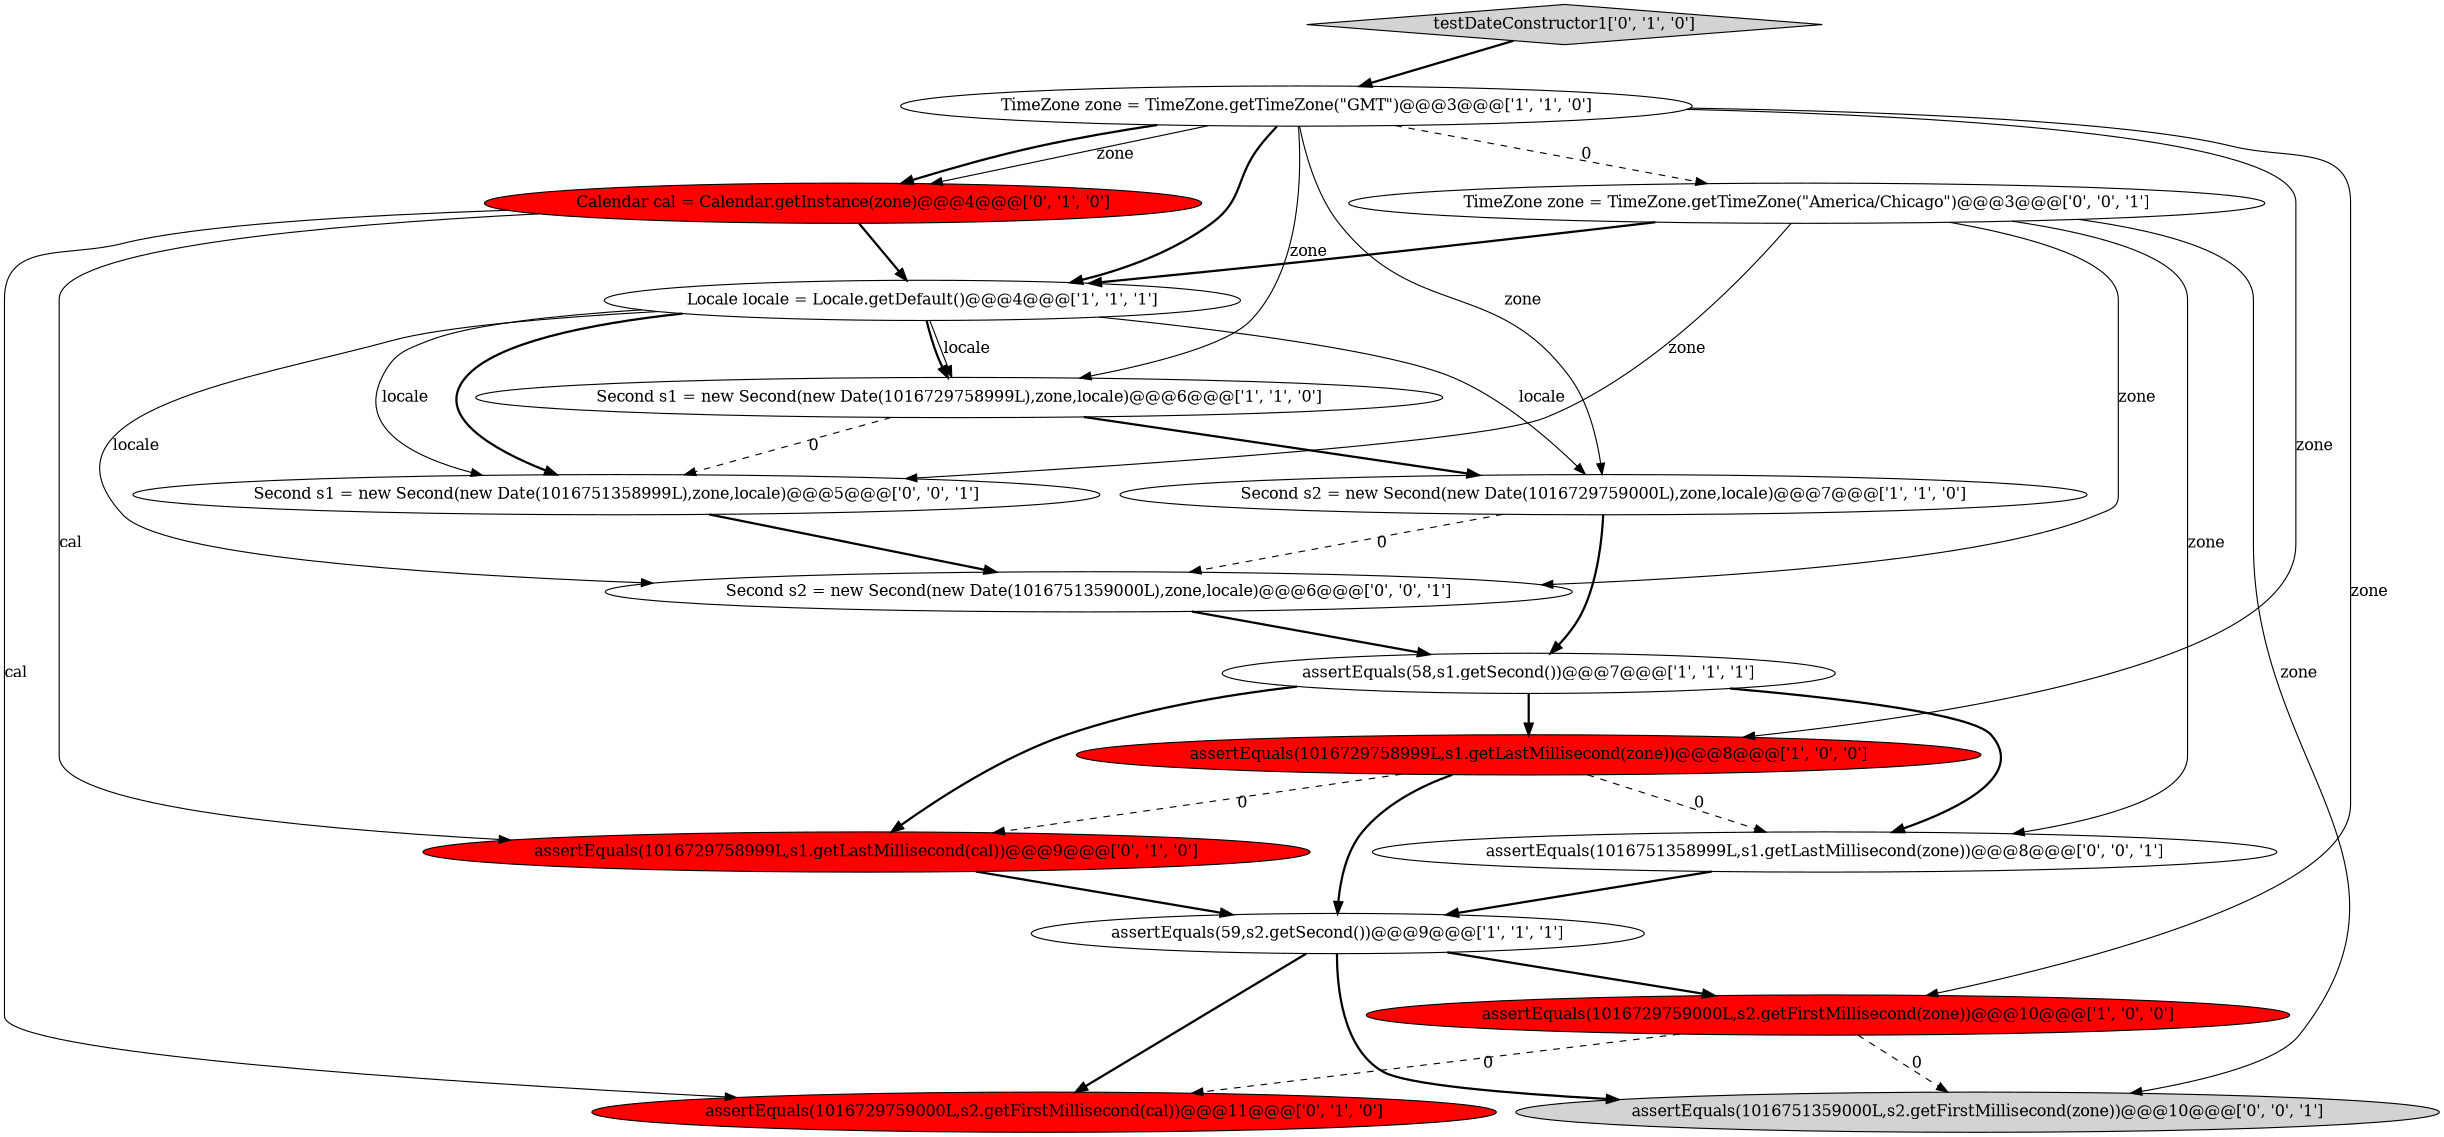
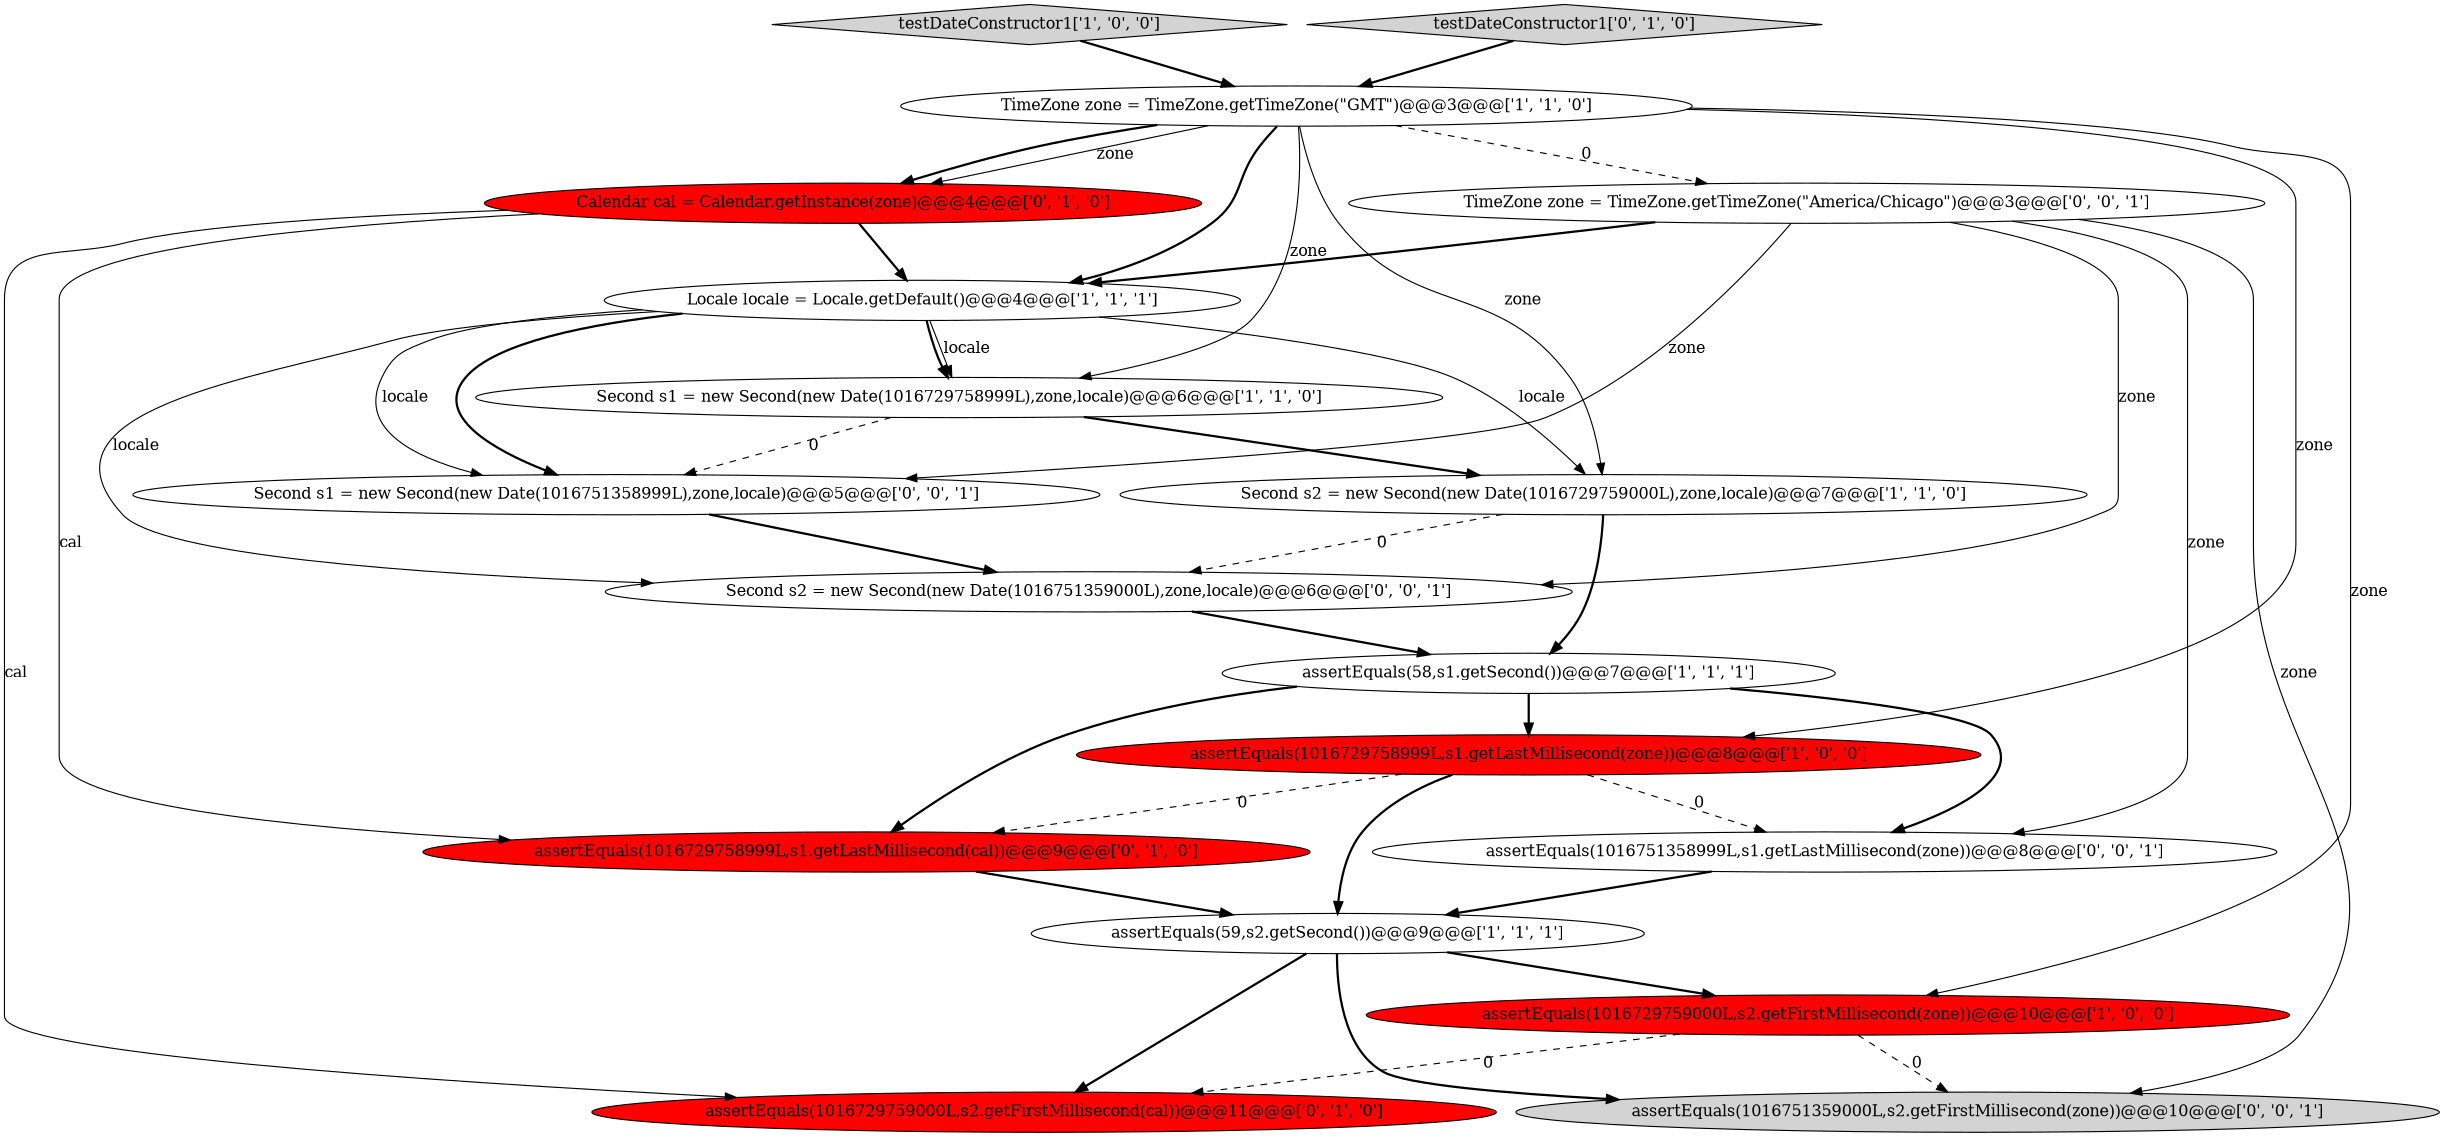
  digraph {
    node [fillcolor=white shape=ellipse style=filled]
    edge [style=bold]
    n1 [fillcolor=lightgray label="assertEquals(1016751359000L,s2.getFirstMillisecond(zone))@@@10@@@['0', '0', '1']"]
+   n2 [fillcolor=lightgray label="testDateConstructor1['1', '0', '0']" shape=diamond]
    n3 [label="TimeZone zone = TimeZone.getTimeZone(\"GMT\")@@@3@@@['1', '1', '0']"]
    n4 [fillcolor=red label="assertEquals(1016729758999L,s1.getLastMillisecond(zone))@@@8@@@['1', '0', '0']"]
    n5 [label="Second s1 = new Second(new Date(1016729758999L),zone,locale)@@@6@@@['1', '1', '0']"]
    n6 [label="Second s2 = new Second(new Date(1016729759000L),zone,locale)@@@7@@@['1', '1', '0']"]
    n7 [fillcolor=red label="Calendar cal = Calendar.getInstance(zone)@@@4@@@['0', '1', '0']"]
    n8 [label="Locale locale = Locale.getDefault()@@@4@@@['1', '1', '1']"]
    n9 [label="TimeZone zone = TimeZone.getTimeZone(\"America/Chicago\")@@@3@@@['0', '0', '1']"]
    n10 [fillcolor=red label="assertEquals(1016729759000L,s2.getFirstMillisecond(zone))@@@10@@@['1', '0', '0']"]
    n11 [label="assertEquals(1016751358999L,s1.getLastMillisecond(zone))@@@8@@@['0', '0', '1']"]
    n12 [fillcolor=red label="assertEquals(1016729758999L,s1.getLastMillisecond(cal))@@@9@@@['0', '1', '0']"]
    n13 [label="assertEquals(59,s2.getSecond())@@@9@@@['1', '1', '1']"]
    n14 [fillcolor=red label="assertEquals(1016729759000L,s2.getFirstMillisecond(cal))@@@11@@@['0', '1', '0']"]
    n15 [label="Second s2 = new Second(new Date(1016751359000L),zone,locale)@@@6@@@['0', '0', '1']"]
    n16 [label="assertEquals(58,s1.getSecond())@@@7@@@['1', '1', '1']"]
    n17 [label="Second s1 = new Second(new Date(1016751358999L),zone,locale)@@@5@@@['0', '0', '1']"]
    n18 [fillcolor=lightgray label="testDateConstructor1['0', '1', '0']" shape=diamond]
+   n2 -> n3
    n3 -> n4 [label=zone style=solid]
    n3 -> n5 [label=zone style=solid]
    n3 -> n6 [label=zone style=solid]
    n3 -> n7 [label=zone style=solid]
    n3 -> n7
    n3 -> n8
    n3 -> n9 [label=0 style=dashed]
    n3 -> n10 [label=zone style=solid]
    n4 -> n11 [label=0 style=dashed]
    n4 -> n12 [label=0 style=dashed]
    n4 -> n13
    n5 -> n6
    n5 -> n17 [label=0 style=dashed]
    n6 -> n15 [label=0 style=dashed]
    n6 -> n16
    n7 -> n8
    n7 -> n12 [label=cal style=solid]
    n7 -> n14 [label=cal style=solid]
    n8 -> n5
    n8 -> n5 [label=locale style=solid]
    n8 -> n6 [label=locale style=solid]
    n8 -> n15 [label=locale style=solid]
    n8 -> n17 [label=locale style=solid]
    n8 -> n17
    n9 -> n1 [label=zone style=solid]
    n9 -> n8
    n9 -> n11 [label=zone style=solid]
    n9 -> n15 [label=zone style=solid]
    n9 -> n17 [label=zone style=solid]
    n10 -> n1 [label=0 style=dashed]
    n10 -> n14 [label=0 style=dashed]
    n11 -> n13
    n12 -> n13
    n13 -> n1
    n13 -> n10
    n13 -> n14
    n15 -> n16
    n16 -> n4
    n16 -> n11
    n16 -> n12
    n17 -> n15
    n18 -> n3
  }
